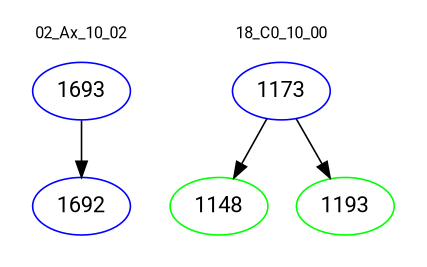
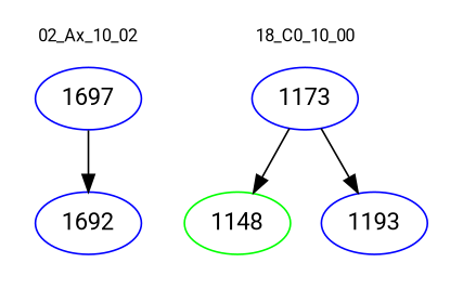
  digraph {
    fontname=Roboto
    node [color=blue fontname=Roboto]
    edge [color=black fontname=Roboto]
-   n1 [label=1693]
+   n1 [label=1697]
    n2 [label=1692]
    n3 [label=1173]
    n4 [color=green label=1148]
-   n5 [color=green label=1193]
+   n5 [label=1193]
    subgraph cluster_1 {
      color=white
      fontsize=10
      label="02_Ax_10_02"
      n1
      n2
    }
    subgraph cluster_2 {
      color=white
      fontsize=10
      label="18_C0_10_00"
      n3
      n4
      n5
    }
    n1 -> n2
    n3 -> n4
    n3 -> n5
  }
